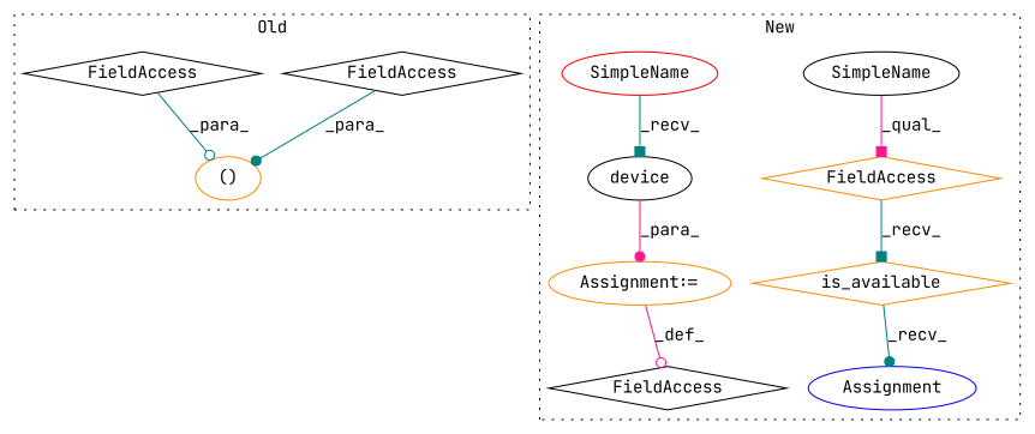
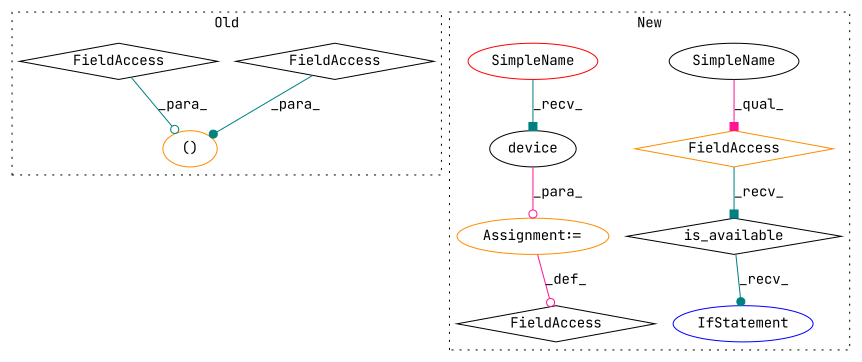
  digraph {
    fontname="JetBrains Mono"
    node [a=22 color=black fontname="JetBrains Mono" l=9 s=3174 shape=ellipse]
    edge [arrowhead=odot color=teal fontname="JetBrains Mono"]
    n1 [a=106 color=darkorange l=50 label="()"]
    n2 [l=7 label=FieldAccess s=3196 shape=diamond]
    n3 [label=FieldAccess shape=diamond]
-   n4 [a=32 color=darkorange l=14 label=is_available s=2206 shape=diamond]
+   n4 [a=32 l=14 label=is_available s=2206 shape=diamond]
    n5 [color=darkorange l=10 label=FieldAccess s=2195 shape=diamond]
-   n6 [a=25 color=blue l=3 label=Assignment s=2220]
+   n6 [a=25 color=blue l=3 label=IfStatement s=2220]
    n7 [a=32 l="7,1" label=device s="2188,2237"]
    n8 [a=7 color=darkorange l=1 label="Assignment:=" s=2181]
    n9 [label=FieldAccess s=2330 shape=diamond]
    n10 [a=42 l=5 label=SimpleName s=2195]
    n11 [a=42 color=red l=5 label=SimpleName s=2182]
    subgraph cluster_1 {
      label=Old
      style=dotted
      n1
      n2
      n3
    }
    subgraph cluster_2 {
      label=New
      style=dotted
      n4
      n5
      n6
      n7
      n8
      n9
      n10
      n11
    }
    n2 -> n1 [arrowhead=dot label=_para_]
    n3 -> n1 [label=_para_]
    n4 -> n6 [arrowhead=dot label=_recv_]
    n5 -> n4 [arrowhead=box label=_recv_]
-   n7 -> n8 [arrowhead=dot color=deeppink label=_para_]
+   n7 -> n8 [color=deeppink label=_para_]
    n8 -> n9 [color=deeppink label=_def_]
    n10 -> n5 [arrowhead=box color=deeppink label=_qual_]
    n11 -> n7 [arrowhead=box label=_recv_]
  }
